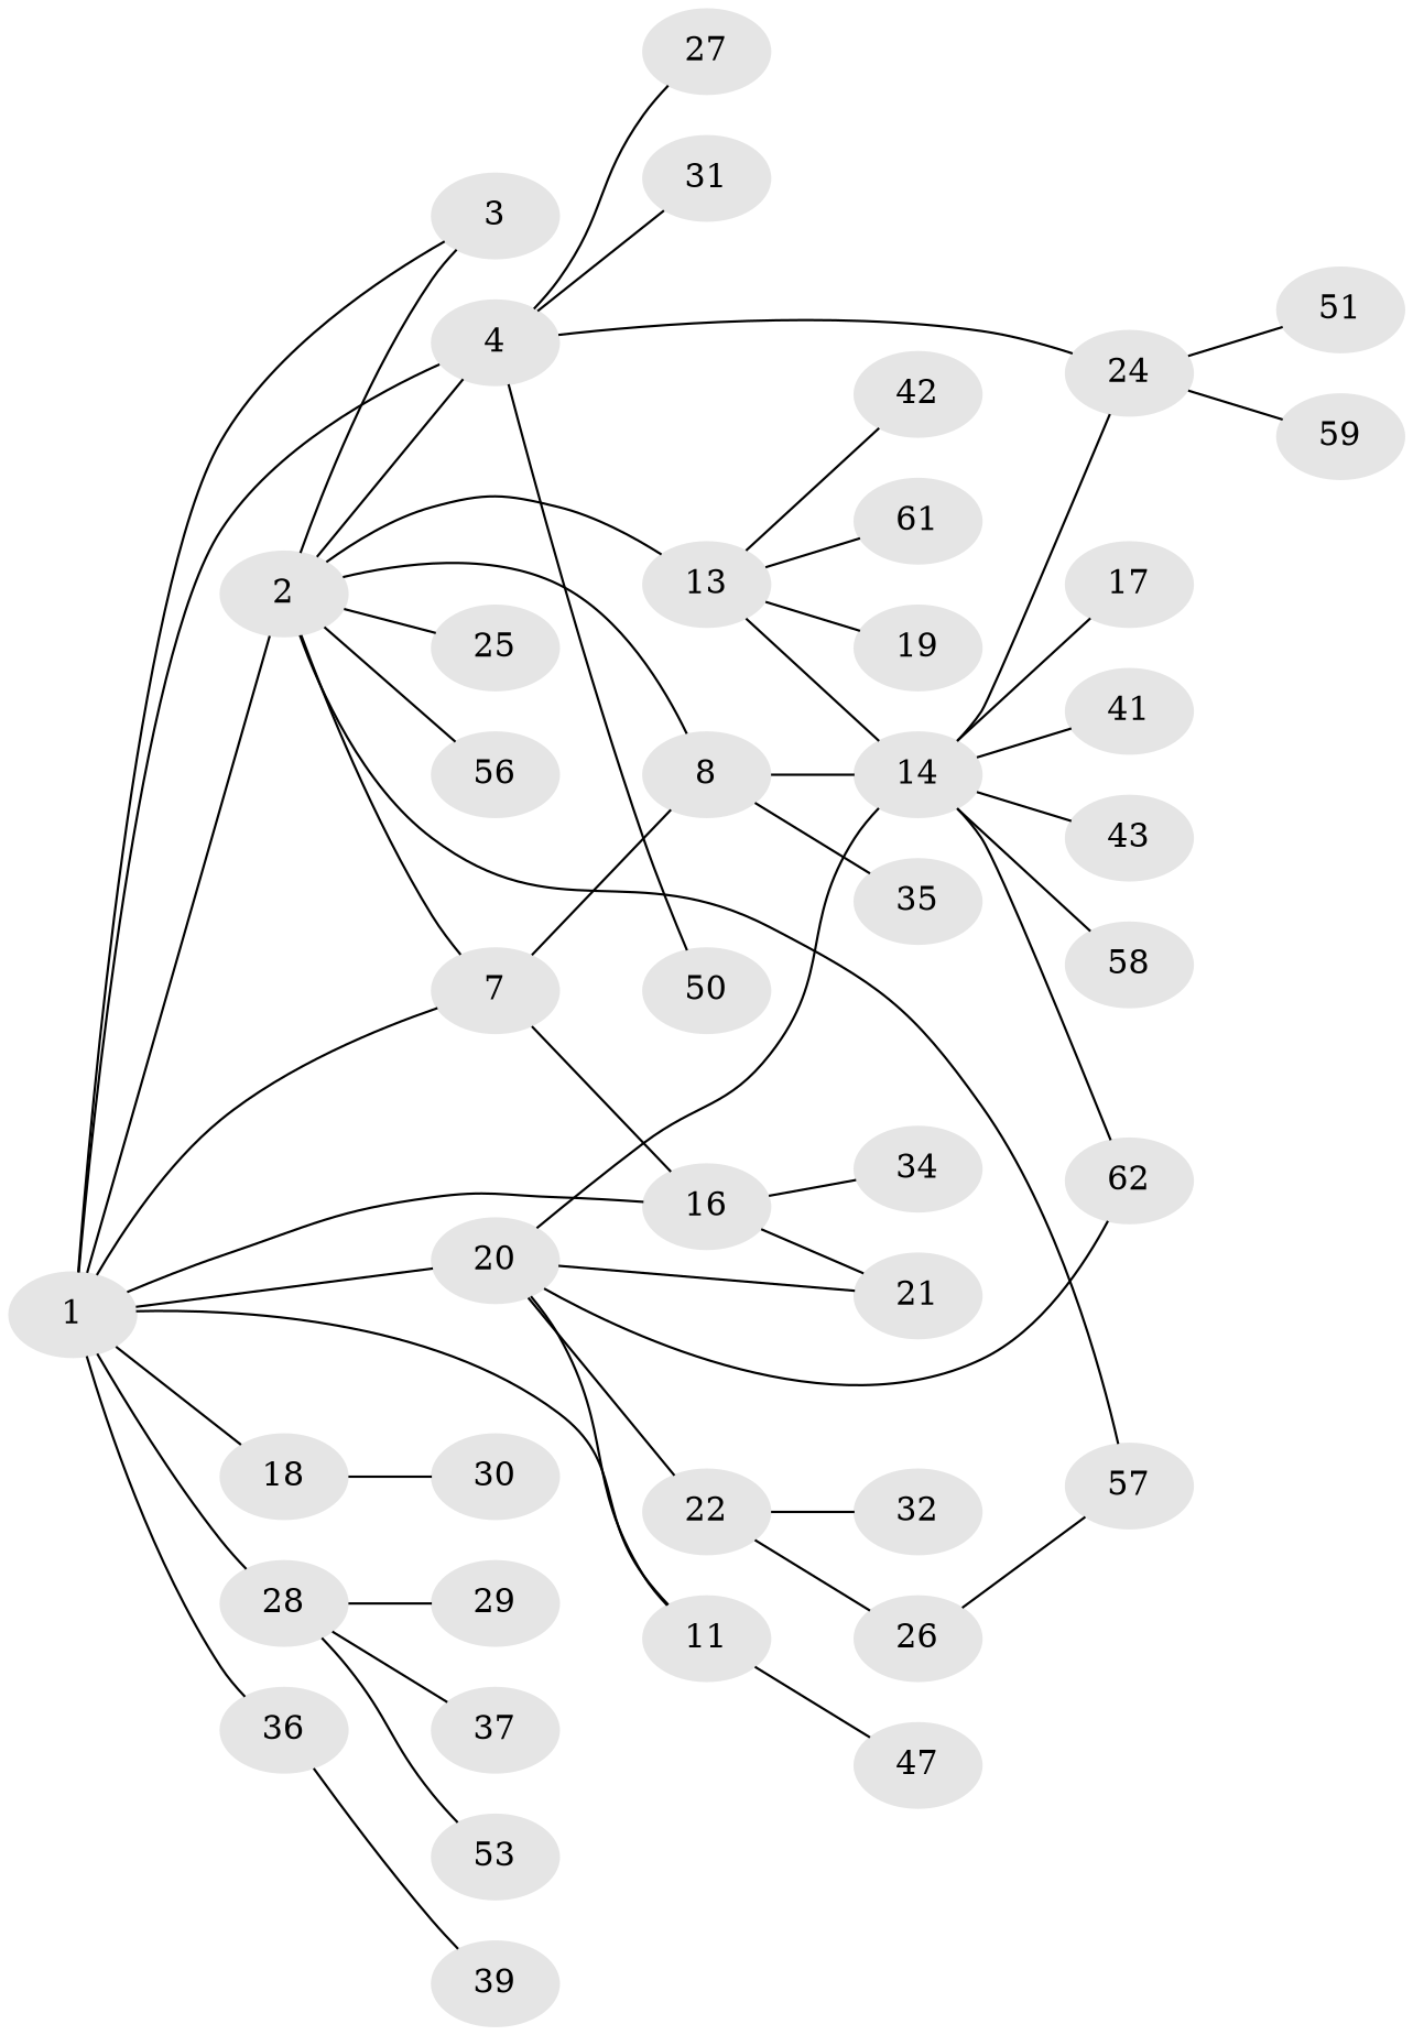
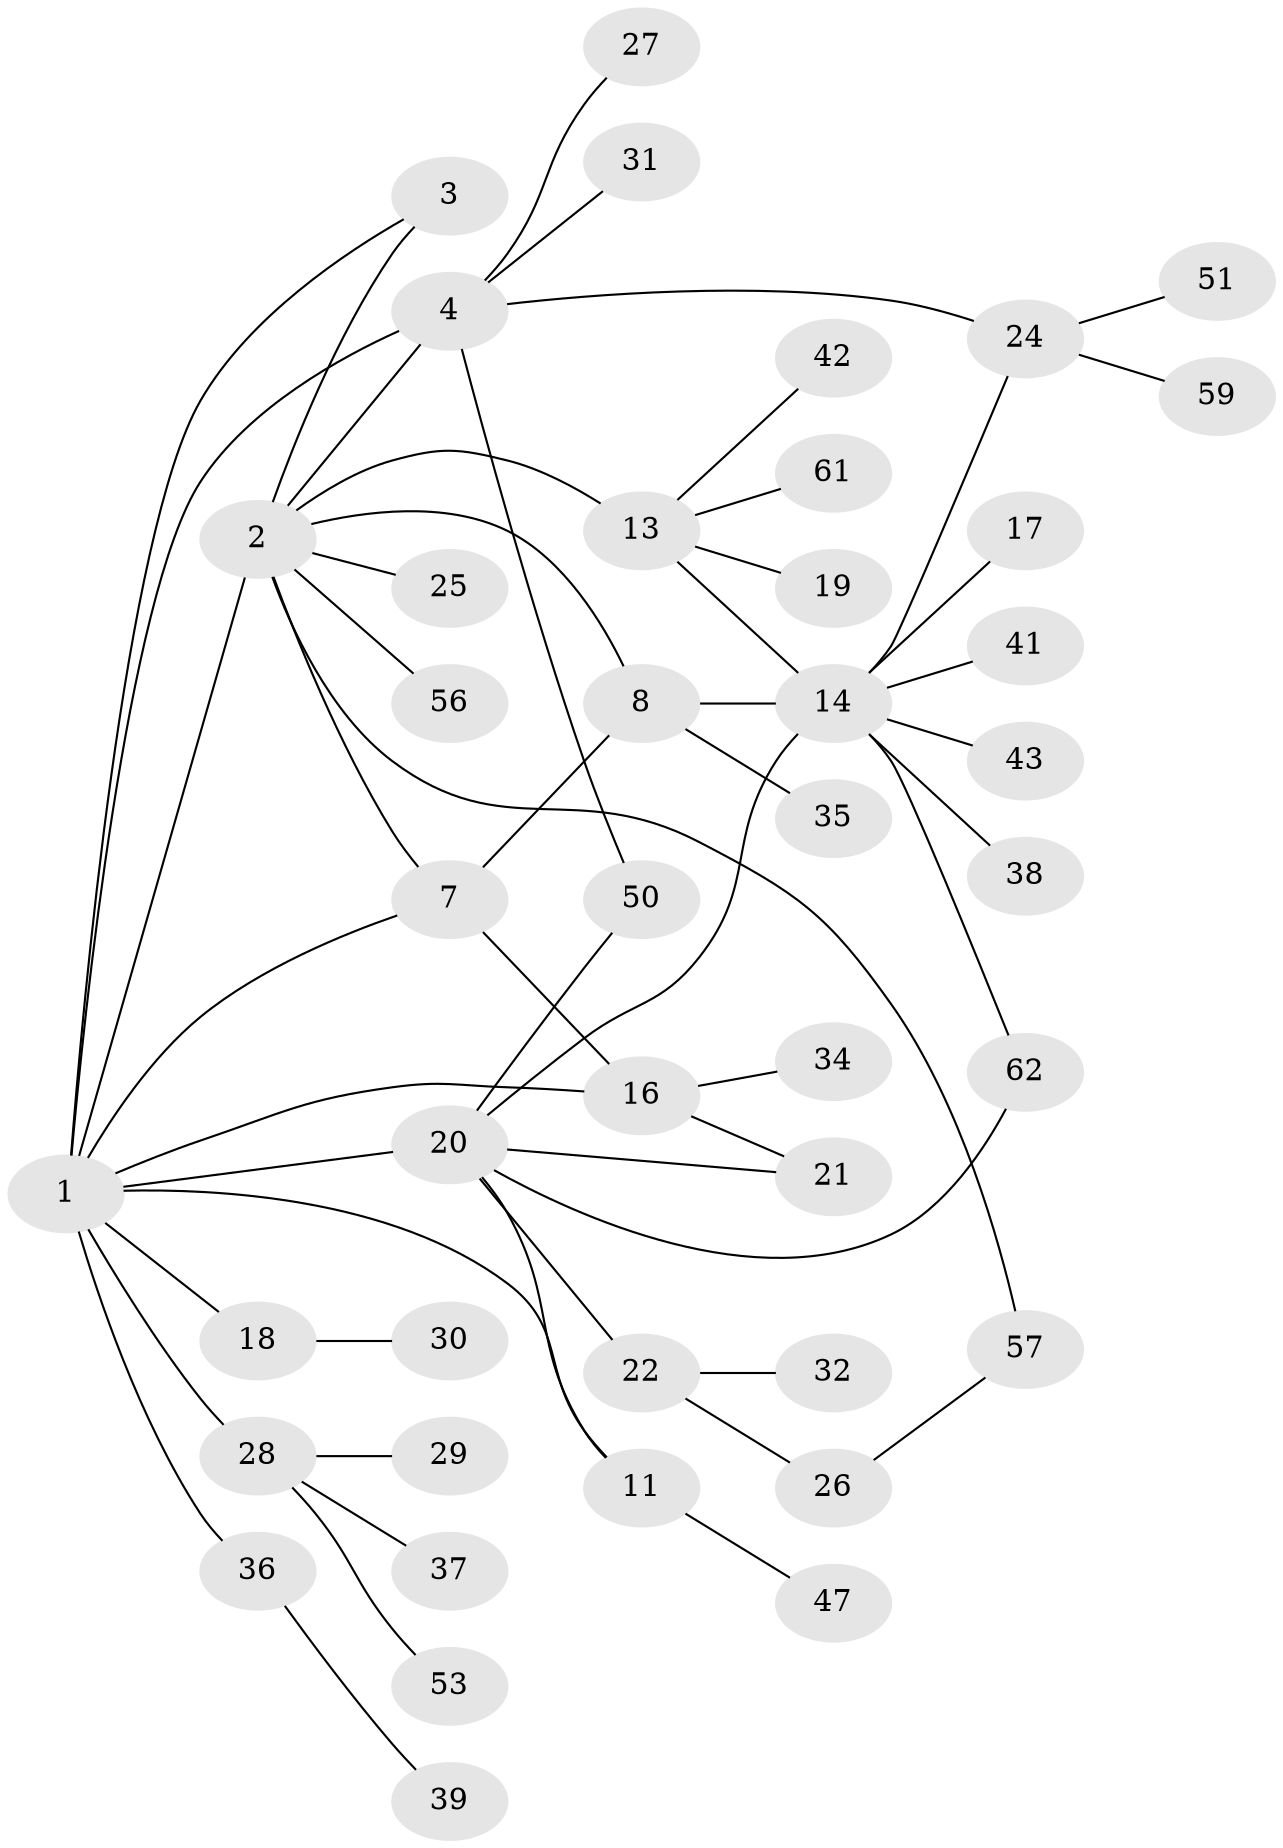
  graph {
    rankdir=LR
    node [color=gray90 style=filled]
    1 [super="+12"]
    2 [super="+5"]
    3
    4 [super="+6"]
    7 [super="+44"]
    n6 [label=20 super="+23"]
    11 [super="+20"]
    18
    28 [super="+48"]
    36
    16
    8 [super="+9"]
    13 [super="+54"]
    25
    56
    57
    24 [super="+49"]
    27 [super="+40"]
    31
    50
    14 [super="+15"]
    21 [super="+46"]
    22 [super="+60"]
    62
    47
    30 [super="+45"]
    26 [super="+38"]
    29 [super="+33"]
    37
    53
    39 [super="+55"]
    35
    19
    42 [super="+52"]
    61
    17
    41
    43
-   58
+   58 [label=38]
    51
    59
    34
    32
    1 -- 2
    1 -- 3
    1 -- 4
    1 -- 7
    1 -- n6
    1 -- 11
    1 -- 18
    1 -- 28 [weight=2]
    1 -- 36 [weight=2]
    1 -- 16
    2 -- 3
    2 -- 4 [weight=2]
    2 -- 7
    2 -- 8
    2 -- 13
    2 -- 25
    2 -- 56
    2 -- 57
    4 -- 24
    4 -- 27
    4 -- 31
    4 -- 50
    7 -- 16
    7 -- 8 [weight=2]
    n6 -- 11
+   n6 -- 50
    n6 -- 14
    n6 -- 21
    n6 -- 22
    n6 -- 62
    11 -- 47
    18 -- 30
    28 -- 29
    28 -- 37
    28 -- 53
    36 -- 39
    16 -- 21
    16 -- 34
    8 -- 14
    8 -- 35
    13 -- 14 [weight=2]
    13 -- 19
    13 -- 42
    13 -- 61
    24 -- 51
    24 -- 59
    14 -- 24
    14 -- 62
    14 -- 17
    14 -- 41
    14 -- 43
    14 -- 58
    22 -- 26
    22 -- 32
    26 -- 57
  }
